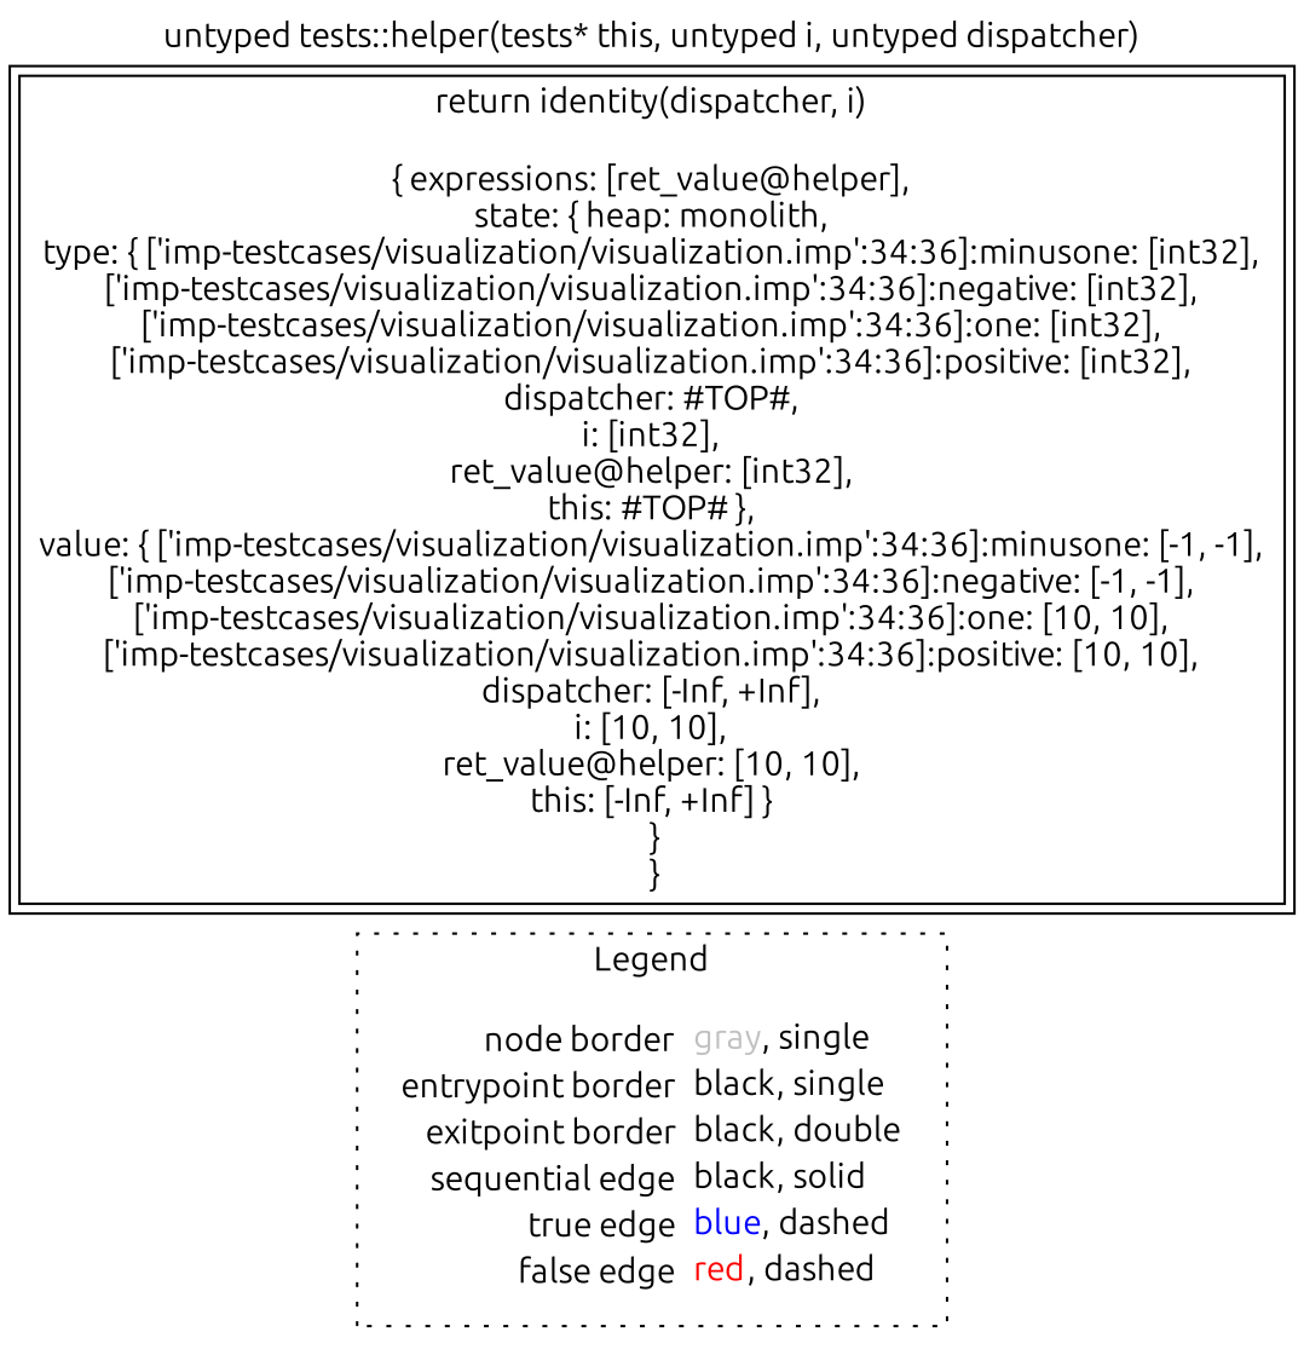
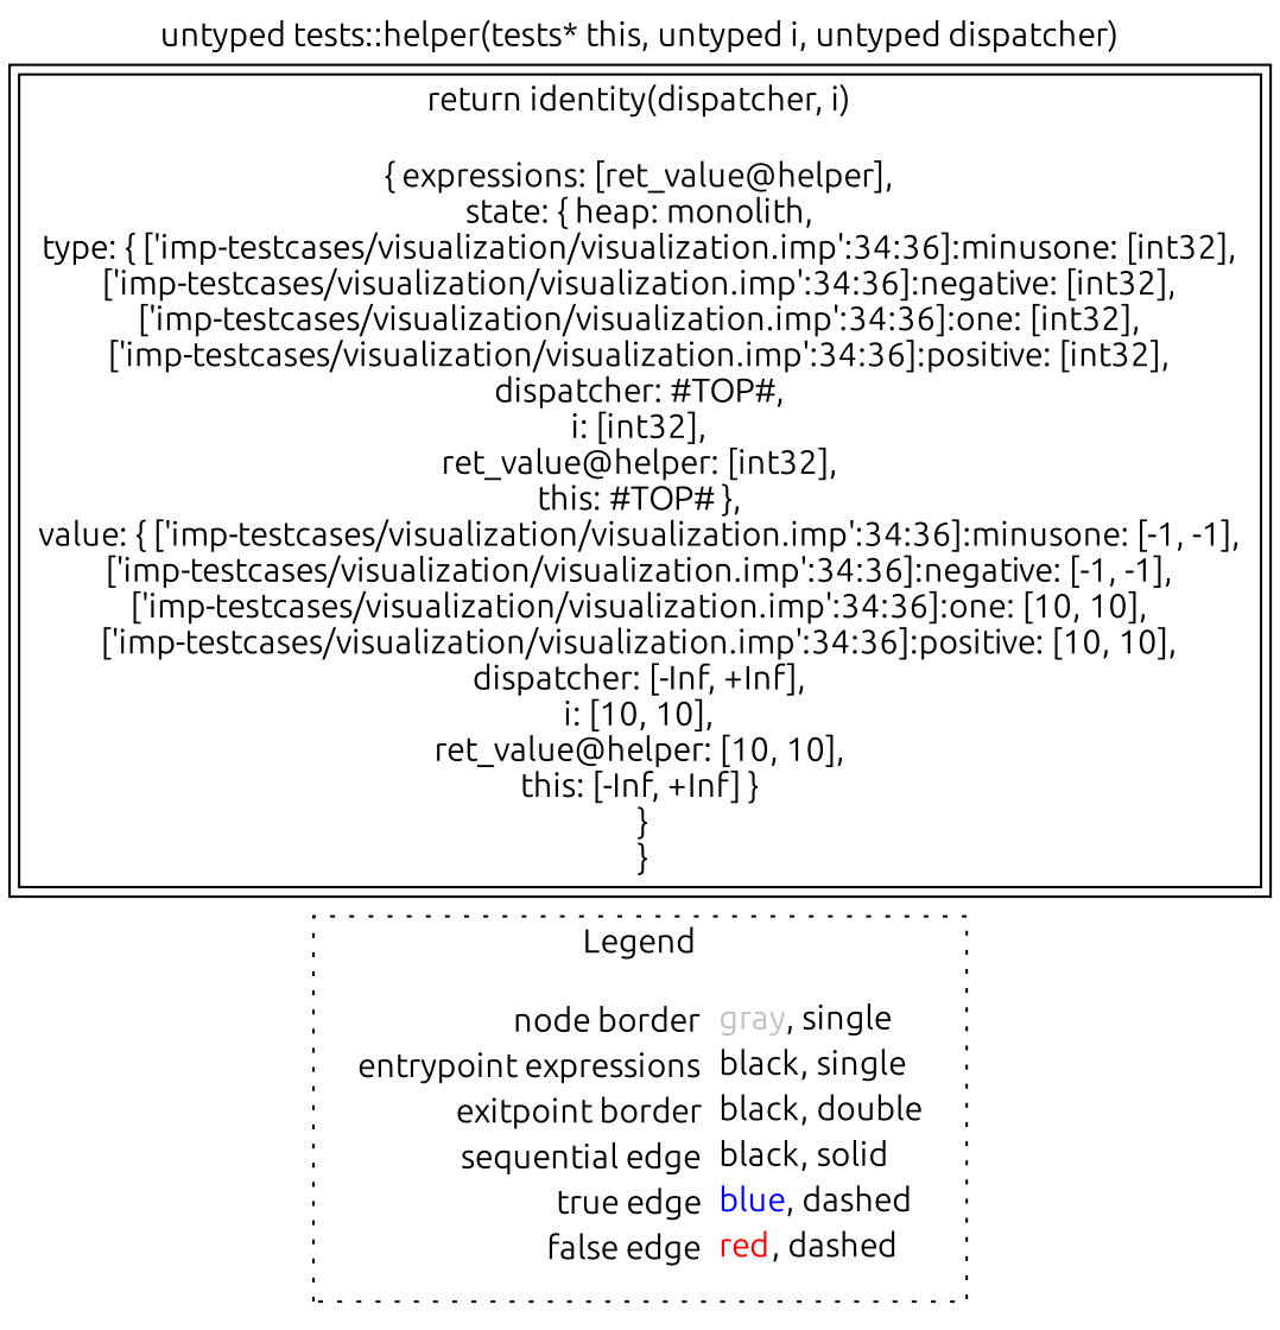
  digraph {
    label="untyped tests::helper(tests* this, untyped i, untyped dispatcher)"
    labelloc=t
    rankdir=LR
    fontname=Ubuntu
    node [fontname=Ubuntu]
-   n1 [label=<<table border="0" cellpadding="2" cellspacing="0" cellborder="0"><tr><td align="right">node border&nbsp;</td><td align="left"><font color="gray">gray</font>, single</td></tr><tr><td align="right">entrypoint border&nbsp;</td><td align="left"><font color="black">black</font>, single</td></tr><tr><td align="right">exitpoint border&nbsp;</td><td align="left"><font color="black">black</font>, double</td></tr><tr><td align="right">sequential edge&nbsp;</td><td align="left"><font color="black">black</font>, solid</td></tr><tr><td align="right">true edge&nbsp;</td><td align="left"><font color="blue">blue</font>, dashed</td></tr><tr><td align="right">false edge&nbsp;</td><td align="left"><font color="red">red</font>, dashed</td></tr></table>> shape=plaintext]
+   n1 [label=<<table border="0" cellpadding="2" cellspacing="0" cellborder="0"><tr><td align="right">node border&nbsp;</td><td align="left"><font color="gray">gray</font>, single</td></tr><tr><td align="right">entrypoint expressions&nbsp;</td><td align="left"><font color="black">black</font>, single</td></tr><tr><td align="right">exitpoint border&nbsp;</td><td align="left"><font color="black">black</font>, double</td></tr><tr><td align="right">sequential edge&nbsp;</td><td align="left"><font color="black">black</font>, solid</td></tr><tr><td align="right">true edge&nbsp;</td><td align="left"><font color="blue">blue</font>, dashed</td></tr><tr><td align="right">false edge&nbsp;</td><td align="left"><font color="red">red</font>, dashed</td></tr></table>> shape=plaintext]
    n2 [color=black label=<return identity(dispatcher, i)<BR/><BR/>{ expressions: [ret_value@helper],<BR/>state: { heap: monolith,<BR/>type: { ['imp-testcases/visualization/visualization.imp':34:36]:minusone: [int32],<BR/>['imp-testcases/visualization/visualization.imp':34:36]:negative: [int32],<BR/>['imp-testcases/visualization/visualization.imp':34:36]:one: [int32],<BR/>['imp-testcases/visualization/visualization.imp':34:36]:positive: [int32],<BR/>dispatcher: #TOP#,<BR/>i: [int32],<BR/>ret_value@helper: [int32],<BR/>this: #TOP# },<BR/>value: { ['imp-testcases/visualization/visualization.imp':34:36]:minusone: [-1, -1],<BR/>['imp-testcases/visualization/visualization.imp':34:36]:negative: [-1, -1],<BR/>['imp-testcases/visualization/visualization.imp':34:36]:one: [10, 10],<BR/>['imp-testcases/visualization/visualization.imp':34:36]:positive: [10, 10],<BR/>dispatcher: [-Inf, +Inf],<BR/>i: [10, 10],<BR/>ret_value@helper: [10, 10],<BR/>this: [-Inf, +Inf] }<BR/> }<BR/> }<BR/>> peripheries=2 shape=rect]
    subgraph cluster_1 {
      label=Legend
      style=dotted
      n1
    }
  }
